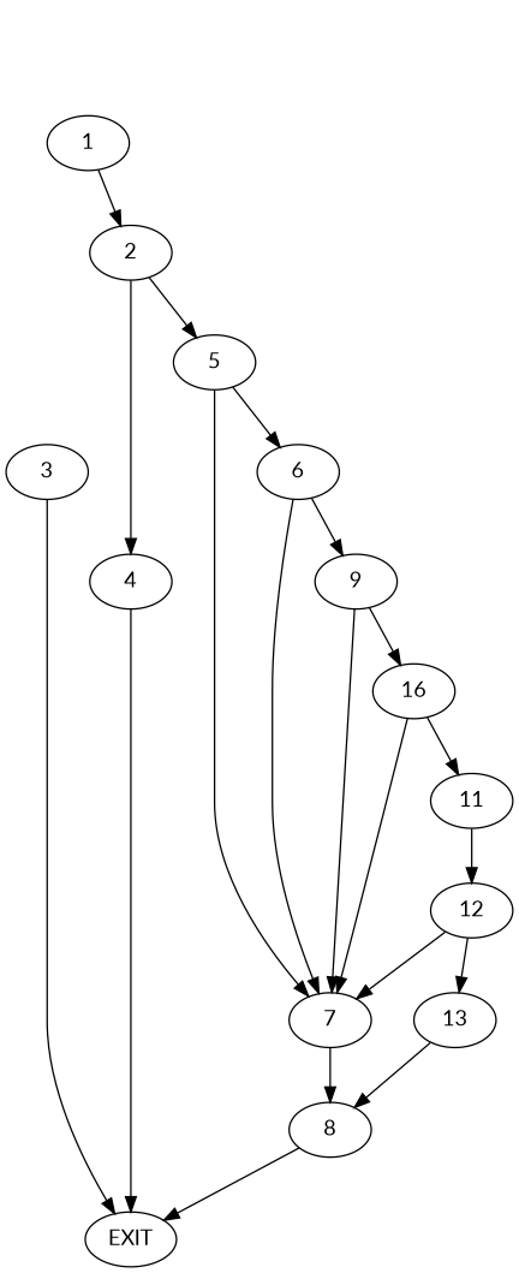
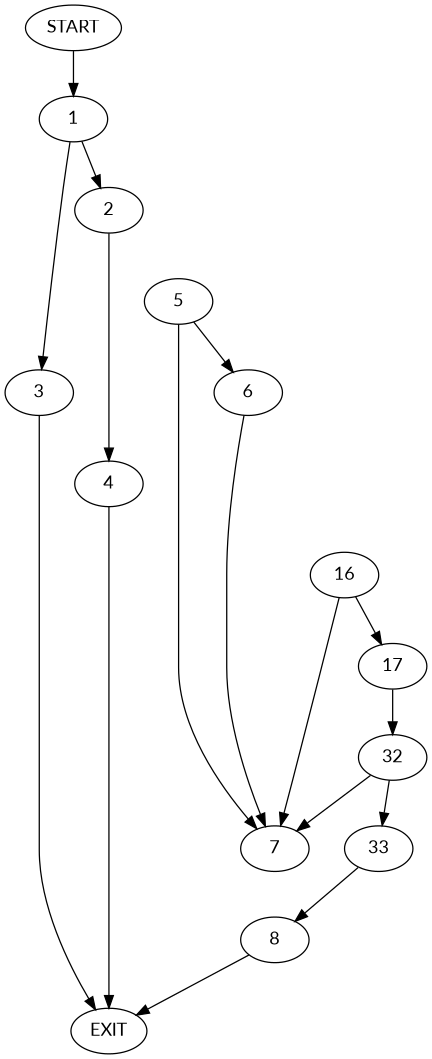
  digraph {
    fontname=Lato
    node [fontname=Lato]
    edge [fontname=Lato]
+   n1 [label=START]
    1
    2
    3
    n5 [label=EXIT]
    4
    5
    6
    7
-   9
    8
    n12 [label=16]
-   11
-   12
-   13
+   11 [label=17]
+   12 [label=32]
+   13 [label=33]
+   n1 -> 1
    1 -> 2
+   1 -> 3
    2 -> 4
-   2 -> 5
    3 -> n5
    4 -> n5
    5 -> 6
    5 -> 7
    6 -> 7
-   6 -> 9
-   7 -> 8
-   9 -> 7
-   9 -> n12
    8 -> n5
    n12 -> 7
    n12 -> 11
    11 -> 12
    12 -> 7
    12 -> 13
    13 -> 8
  }
